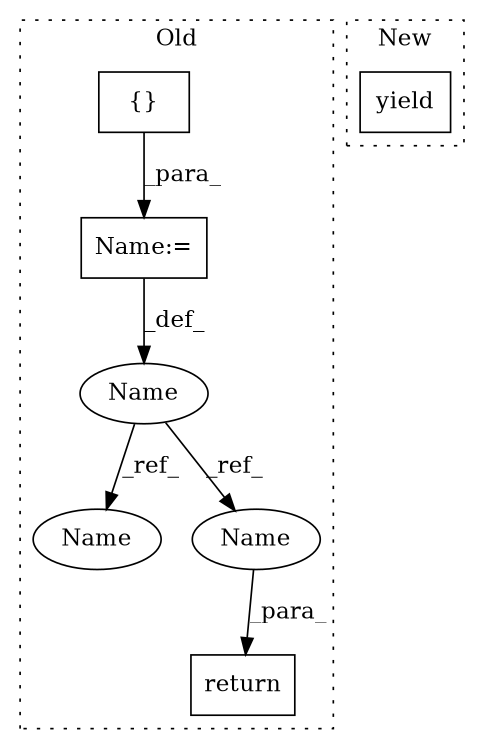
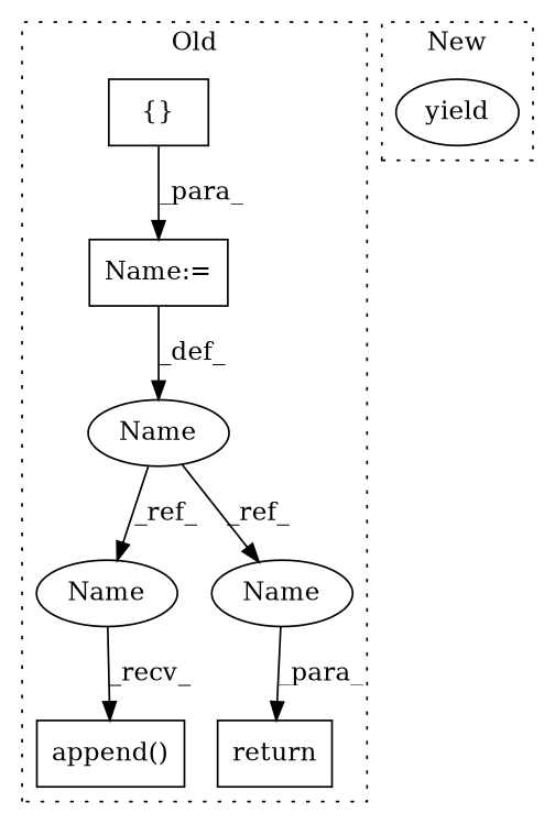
  digraph {
    node [a=87 l=8 shape=box]
    n1 [a=59 l="2,1" label="{}" s="248,248"]
    n2 [a=68 l=3 label="Name:=" s=245]
+   n3 [a=75 l="16,1" label="append()" s="625,645"]
    n4 [label=Name s=237 shape=ellipse]
    n5 [a=93 l=7 label=return s=651]
    n6 [label=Name s=625 shape=ellipse]
    n7 [label=Name s=658 shape=ellipse]
-   n8 [a=105 l=6 label=yield s=703]
+   n8 [a=105 l=6 label=yield s=703 shape=ellipse]
    subgraph cluster_1 {
      label=Old
      style=dotted
      n1
      n2
+     n3
      n4
      n5
      n6
      n7
    }
    subgraph cluster_2 {
      label=New
      style=dotted
      n8
    }
    n1 -> n2 [label=_para_]
    n2 -> n4 [label=_def_]
    n4 -> n6 [label=_ref_]
    n4 -> n7 [label=_ref_]
+   n6 -> n3 [label=_recv_]
    n7 -> n5 [label=_para_]
  }
